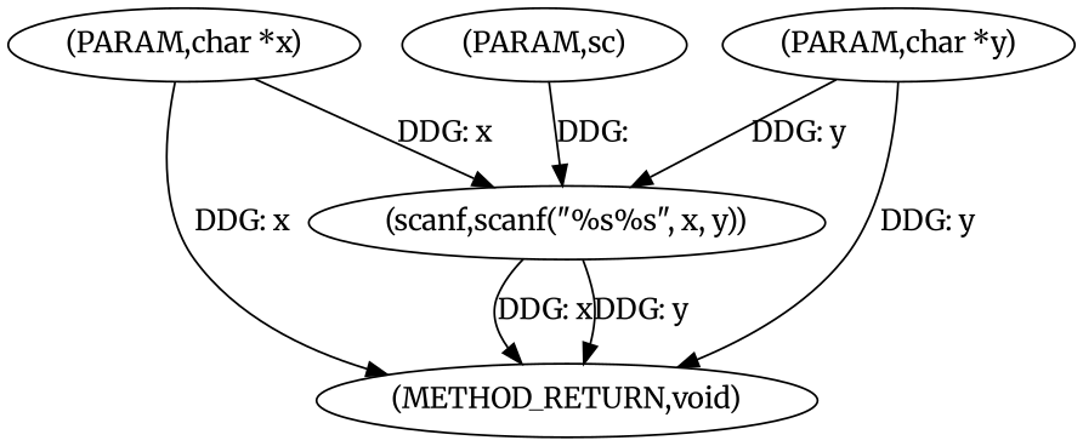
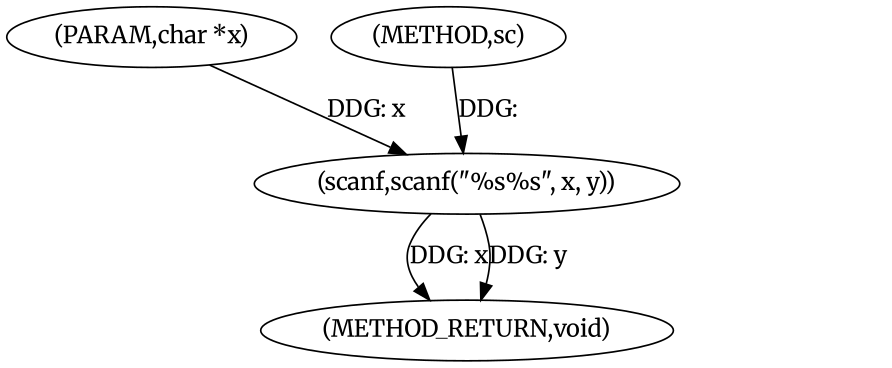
  digraph {
    fontname=Merriweather
    node [fontname=Merriweather]
    edge [fontname=Merriweather]
-   n1 [label="(PARAM,sc)"]
+   n1 [label="(METHOD,sc)"]
    n2 [label="(scanf,scanf(\"%s%s\", x, y))"]
    n3 [label="(PARAM,char *x)"]
    n4 [label="(METHOD_RETURN,void)"]
-   n5 [label="(PARAM,char *y)"]
    n1 -> n2 [label="DDG: "]
    n2 -> n4 [label="DDG: x"]
    n2 -> n4 [label="DDG: y"]
    n3 -> n2 [label="DDG: x"]
-   n3 -> n4 [label="DDG: x"]
-   n5 -> n2 [label="DDG: y"]
-   n5 -> n4 [label="DDG: y"]
  }
